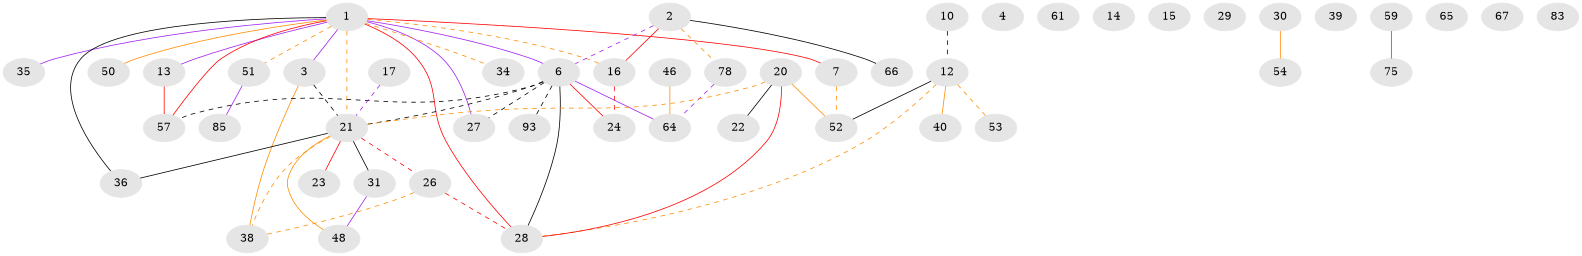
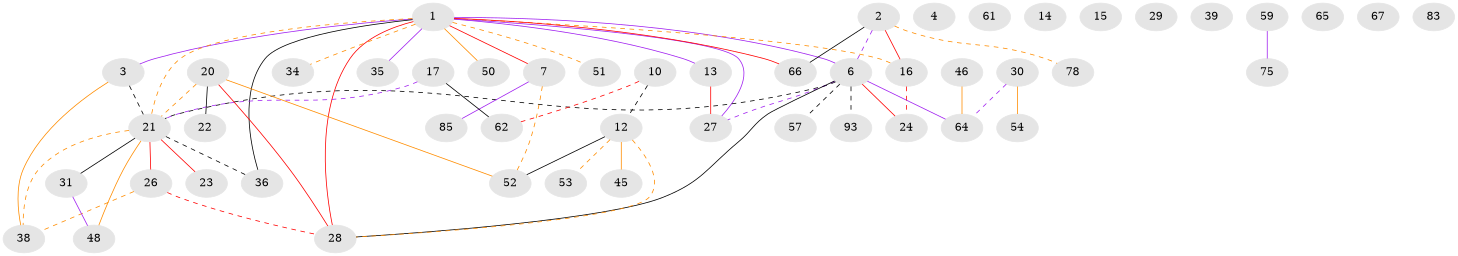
  graph {
    node [color=gray90 style=filled]
    edge [color=darkorange style=solid]
    1 [super="+44+47+5+8+49"]
    3
    6 [super="+42+37"]
    7
    13
    16 [super="+74"]
    21 [super="+43+76"]
    27 [super="+70"]
    28 [super="+80+41"]
    34
    35
    36
    50
    51
    66
    38 [super="+63+77"]
    24
    57
    64 [super="+73"]
    93 [super="+96"]
    52 [super="+79+95"]
    85
    17
+   62 [super="+87"]
    23
    26 [super="+32"]
    31
    48
    2
    78
    4
    10 [super="+25+58"]
    12 [super="+18"]
-   45 [label=40]
+   45
    53
    n36 [label=61 super="+81"]
    14
    15
    20 [super="+33"]
    22 [super="+84"]
    29
    30
    54
    39
    46
    59
    75
    65
    67
    83
    1 -- 3 [color=purple weight=2]
    1 -- 6 [color=purple weight=2]
    1 -- 7 [color=red weight=2]
    1 -- 13 [color=purple]
    1 -- 16 [style=dashed]
    1 -- 21 [style=dashed weight=3]
    1 -- 27 [color=purple]
    1 -- 28 [color=red weight=2]
    1 -- 34 [style=dashed]
    1 -- 35 [color=purple]
    1 -- 36 [color=black]
    1 -- 50
    1 -- 51 [style=dashed]
-   1 -- 57 [color=red]
+   1 -- 66 [color=red]
    3 -- 21 [color=black style=dashed]
    3 -- 38
    6 -- 21 [color=black style=dashed]
-   6 -- 27 [color=black style=dashed]
+   6 -- 27 [color=purple style=dashed]
    6 -- 28 [color=black]
    6 -- 24 [color=red]
    6 -- 57 [color=black style=dashed]
    6 -- 64 [color=purple]
    6 -- 93 [color=black style=dashed]
    7 -- 52 [style=dashed]
-   51 -- 85 [color=purple]
-   13 -- 57 [color=red]
+   7 -- 85 [color=purple]
+   13 -- 27 [color=red]
    16 -- 24 [color=red style=dashed]
-   21 -- 36 [color=black]
+   21 -- 36 [color=black style=dashed]
    21 -- 38 [style=dashed]
    21 -- 23 [color=red]
-   21 -- 26 [color=red style=dashed]
+   21 -- 26 [color=red]
    21 -- 31 [color=black]
    21 -- 48
    17 -- 21 [color=purple style=dashed weight=2]
+   17 -- 62 [color=black]
    26 -- 28 [color=red style=dashed]
    26 -- 38 [style=dashed]
    31 -- 48 [color=purple]
    2 -- 6 [color=purple style=dashed]
    2 -- 16 [color=red]
    2 -- 66 [color=black]
    2 -- 78 [style=dashed]
+   10 -- 62 [color=red style=dashed]
    10 -- 12 [color=black style=dashed]
    12 -- 28 [style=dashed]
    12 -- 52 [color=black]
    12 -- 45
    12 -- 53 [style=dashed]
    20 -- 21 [style=dashed]
    20 -- 28 [color=red]
    20 -- 52
    20 -- 22 [color=black]
-   78 -- 64 [color=purple style=dashed]
+   30 -- 64 [color=purple style=dashed]
    30 -- 54
    46 -- 64
    59 -- 75 [color=purple]
  }
